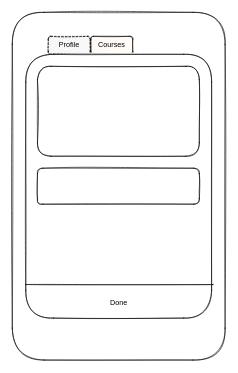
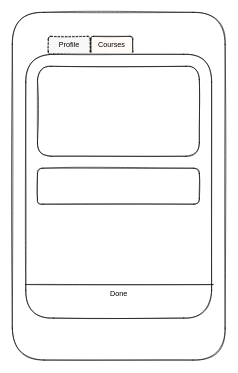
  <mxCell id="0" />
  <mxCell id="1" parent="0" />
  <mxCell id="2" value="" style="rounded=1;whiteSpace=wrap;html=1;sketch=1;" vertex="1" parent="1"><mxGeometry x="20" y="20" width="355" height="580" as="geometry" /></mxCell>
  <mxCell id="3" value="Profile" style="rounded=1;whiteSpace=wrap;html=1;sketch=1;fillStyle=cross-hatch;fillColor=#E6E6E6;dashed=1;" vertex="1" parent="1"><mxGeometry x="80" y="60" width="70" height="30" as="geometry" /></mxCell>
  <mxCell id="4" value="Courses" style="rounded=1;whiteSpace=wrap;html=1;sketch=1;fillColor=#ffe6cc;" vertex="1" parent="1"><mxGeometry x="151" y="60" width="70" height="30" as="geometry" /></mxCell>
  <mxCell id="5" value="" style="rounded=1;whiteSpace=wrap;html=1;sketch=1;fillStyle=auto;fillColor=#FFFFFF;" vertex="1" parent="1"><mxGeometry x="42.5" y="90" width="310" height="440" as="geometry" /></mxCell>
  <mxCell id="6" value="" style="endArrow=none;html=1;rounded=0;sketch=1;curved=1;entryX=1.008;entryY=0.873;entryDx=0;entryDy=0;entryPerimeter=0;" edge="1" parent="1" target="5"><mxGeometry width="50" height="50" relative="1" as="geometry"><mxPoint x="42" y="474" as="sourcePoint" /><mxPoint x="222" y="300" as="targetPoint" /></mxGeometry></mxCell>
- <mxCell id="7" value="Done" style="text;html=1;strokeColor=none;fillColor=none;align=center;verticalAlign=middle;whiteSpace=wrap;rounded=0;sketch=1;fillStyle=auto;shadow=0;fontFamily=Helvetica;" vertex="1" parent="1"><mxGeometry x="167.5" y="490" width="60" height="30" as="geometry" /></mxCell>
+ <mxCell id="7" value="Done" style="text;html=1;strokeColor=none;fillColor=none;align=center;verticalAlign=middle;whiteSpace=wrap;rounded=0;sketch=1;fillStyle=auto;shadow=0;fontFamily=Helvetica;" vertex="1" parent="1"><mxGeometry x="167.5" y="475" width="60" height="30" as="geometry" /></mxCell>
  <mxCell id="8" value="" style="rounded=1;whiteSpace=wrap;html=1;shadow=0;sketch=1;fillStyle=auto;fontFamily=Helvetica;fillColor=#FFFFFF;" vertex="1" parent="1"><mxGeometry x="62" y="110" width="270" height="150" as="geometry" /></mxCell>
  <mxCell id="9" value="" style="rounded=1;whiteSpace=wrap;html=1;shadow=0;sketch=1;fillStyle=auto;fontFamily=Helvetica;fillColor=#FFFFFF;" vertex="1" parent="1"><mxGeometry x="62" y="280" width="270" height="60" as="geometry" /></mxCell>
